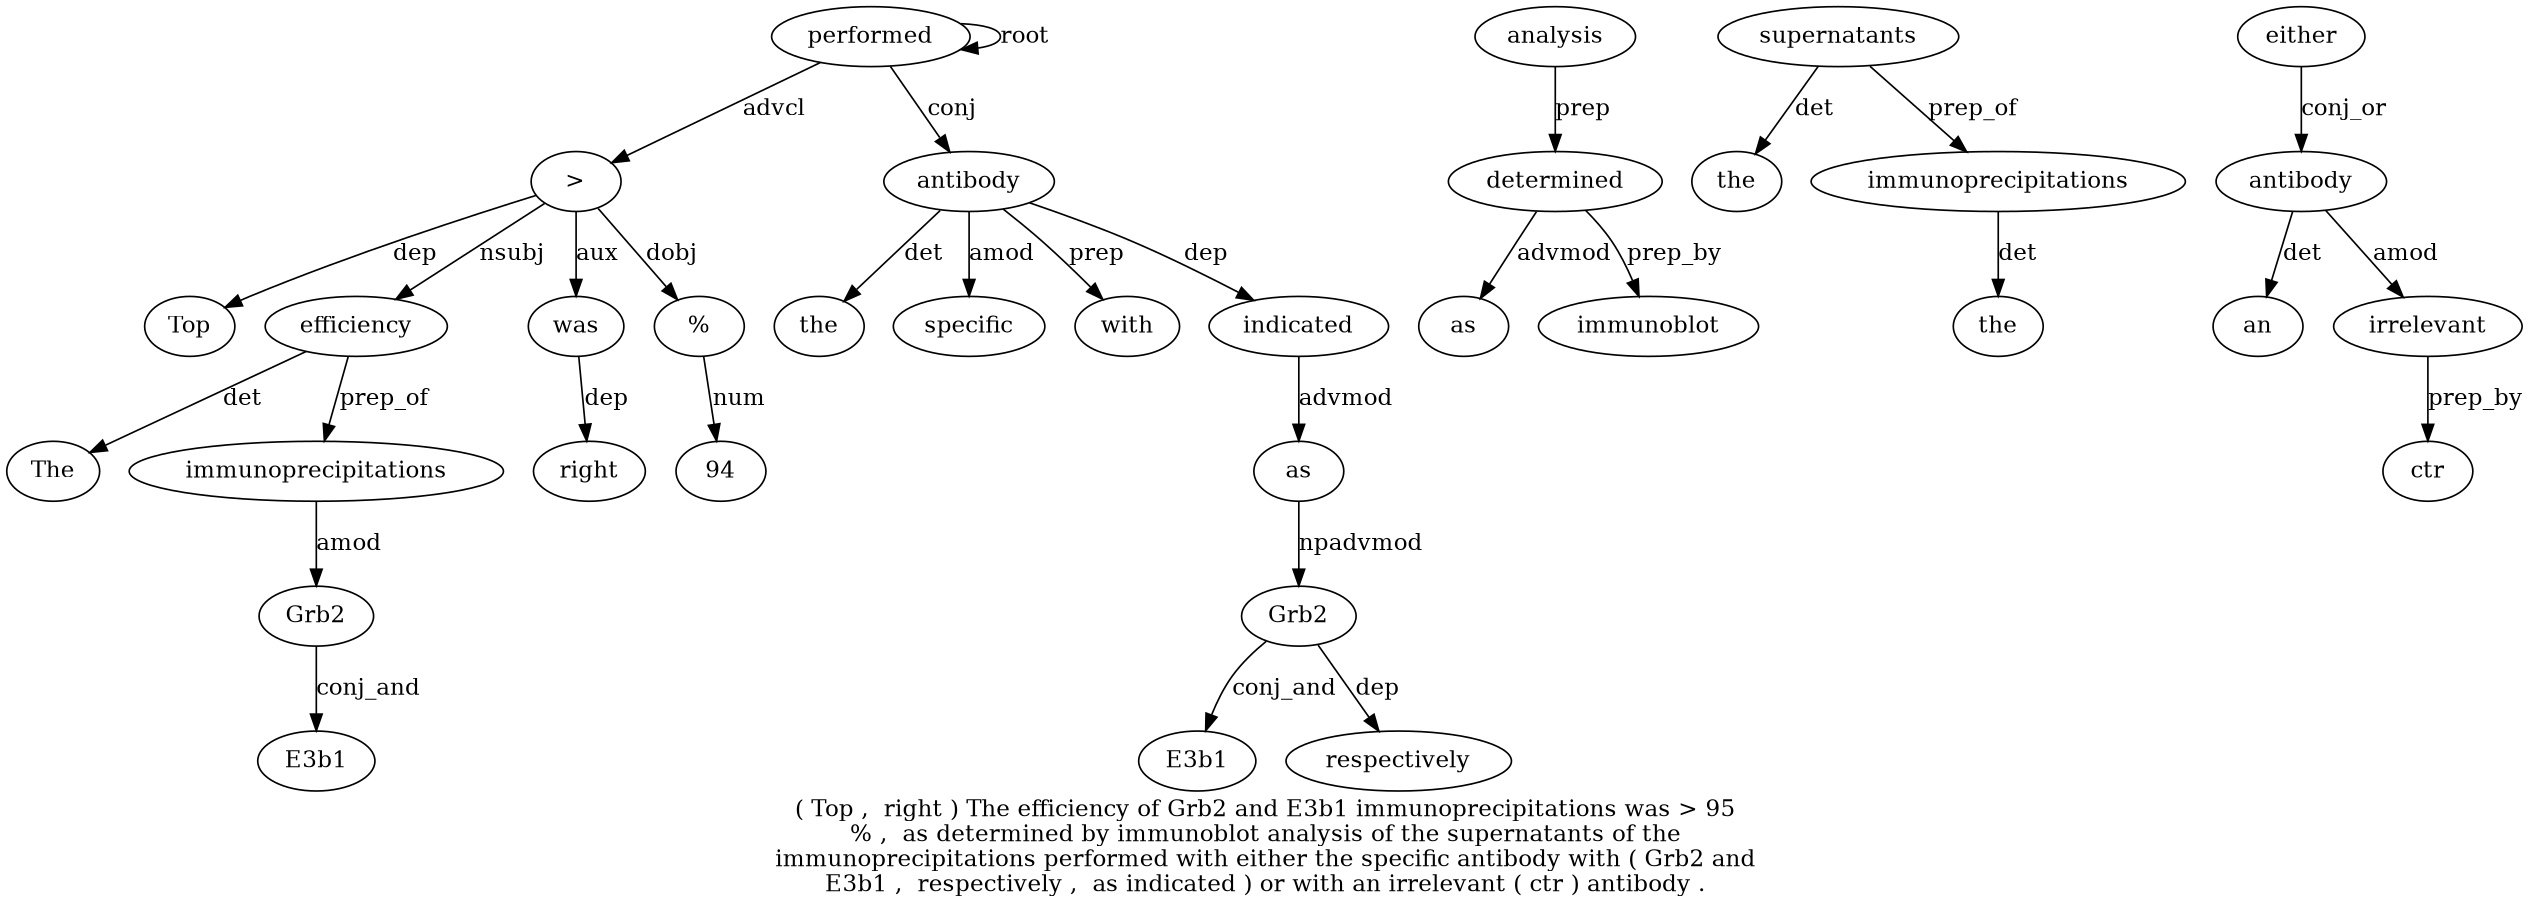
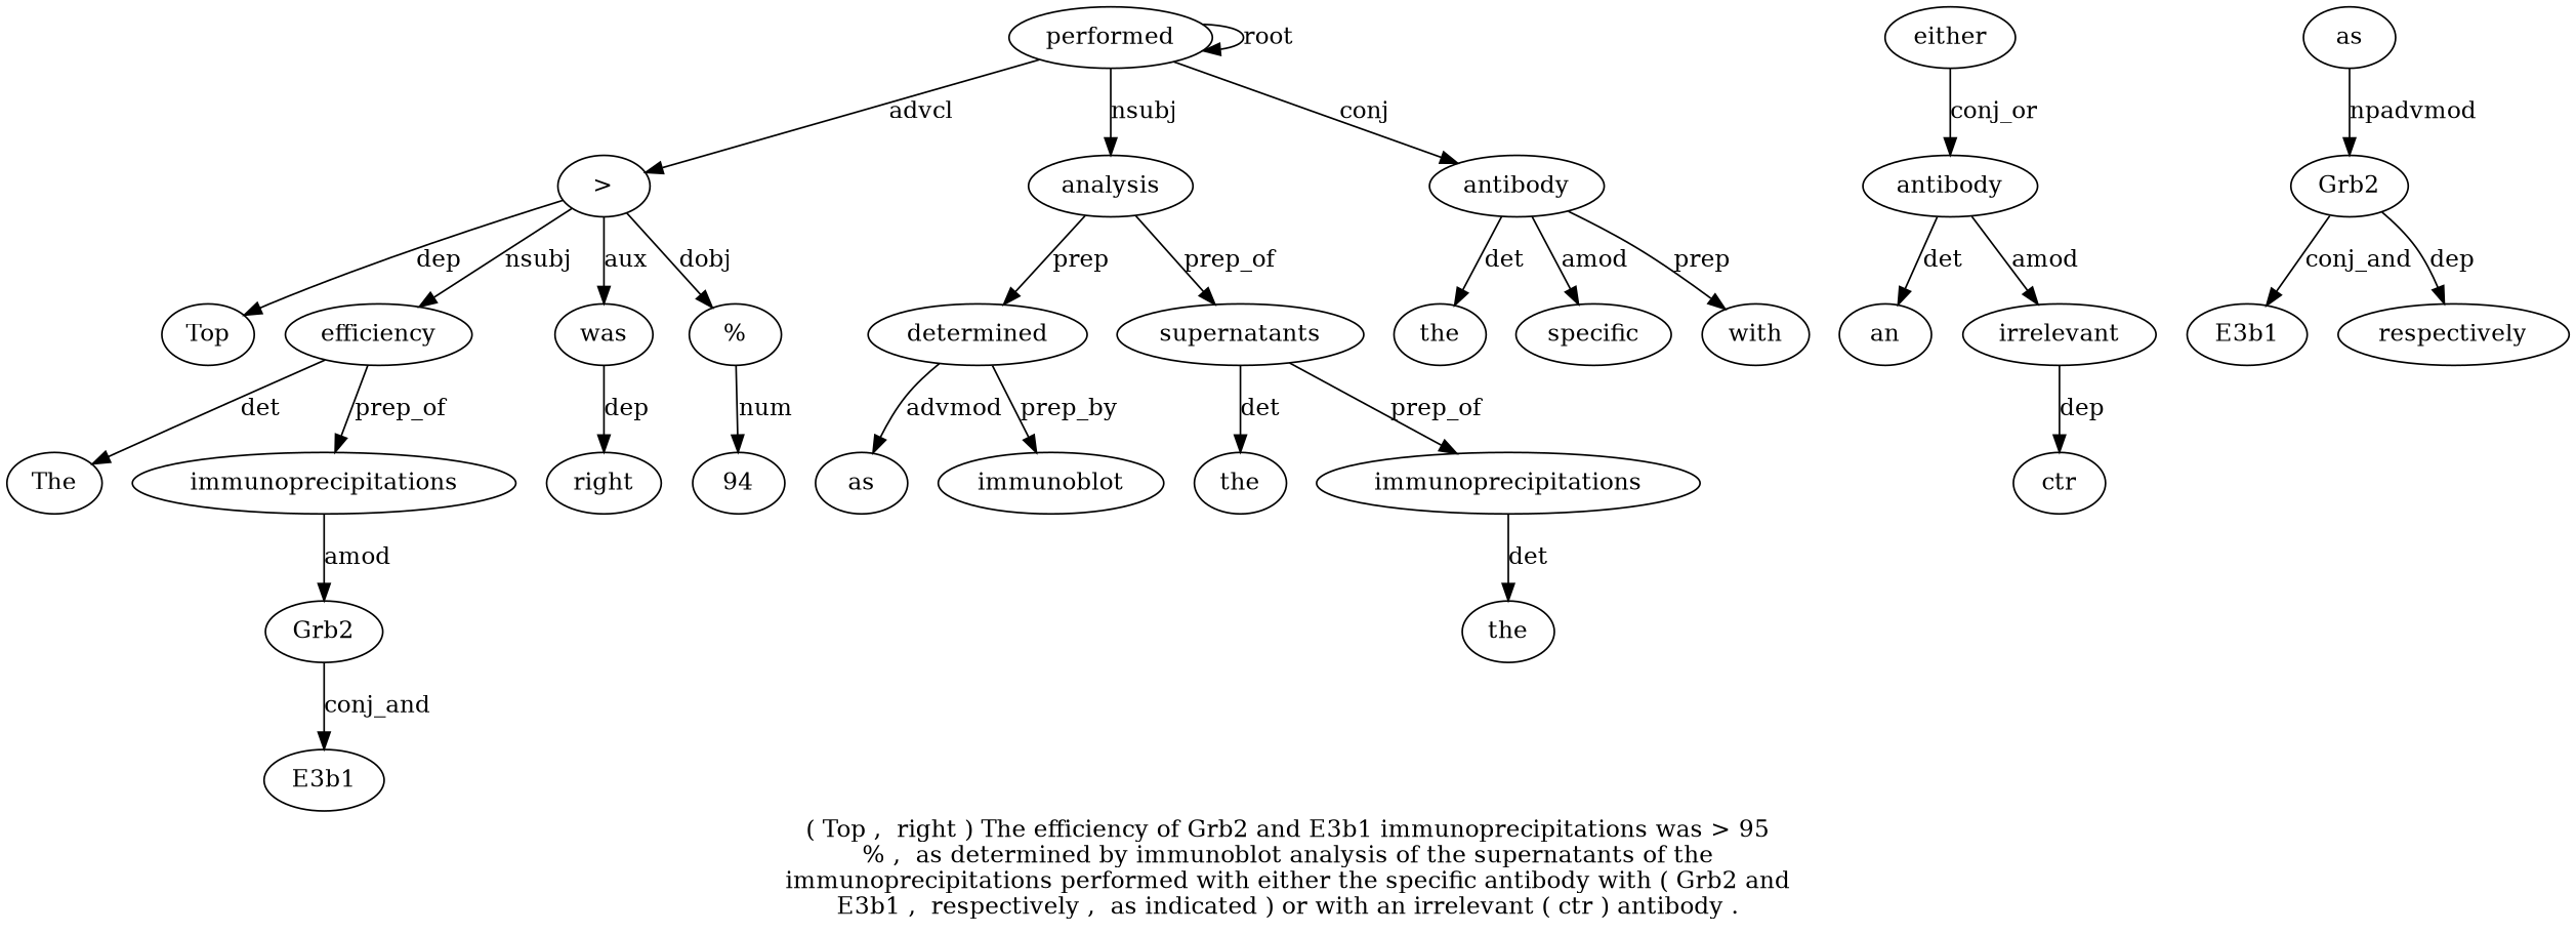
  digraph {
    label="( Top ,  right ) The efficiency of Grb2 and E3b1 immunoprecipitations was > 95\n% ,  as determined by immunoblot analysis of the supernatants of the\nimmunoprecipitations performed with either the specific antibody with ( Grb2 and\nE3b1 ,  respectively ,  as indicated ) or with an irrelevant ( ctr ) antibody ."
    node [fillcolor=white style=filled]
    n1 [label=">"]
    n2 [label=Top]
    n3 [label=efficiency]
    n4 [label=was]
    n5 [label="%"]
    n6 [label=The]
    n7 [label=immunoprecipitations]
    n8 [label=right]
    n9 [label=94]
    n10 [label=Grb2]
    n11 [label=E3b1]
    n12 [label=performed]
    n13 [label=analysis]
    n14 [label=antibody]
    n15 [label=determined]
    n16 [label=supernatants]
    n17 [label=either]
    n18 [label=antibody]
    n19 [label=the]
    n20 [label=specific]
    n21 [label=with]
-   n22 [label=indicated]
    n23 [label=as]
    n24 [label=immunoblot]
    n25 [label=the]
    n26 [label=immunoprecipitations]
    n27 [label=the]
    n28 [label=an]
    n29 [label=irrelevant]
    n30 [label=as]
    n31 [label=Grb2]
    n32 [label=E3b1]
    n33 [label=respectively]
    n34 [label=ctr]
    n1 -> n2 [label=dep]
    n1 -> n3 [label=nsubj]
    n1 -> n4 [label=aux]
    n1 -> n5 [label=dobj]
    n3 -> n6 [label=det]
    n3 -> n7 [label=prep_of]
    n4 -> n8 [label=dep]
    n5 -> n9 [label=num]
    n7 -> n10 [label=amod]
    n10 -> n11 [label=conj_and]
    n12 -> n1 [label=advcl]
    n12 -> n12 [label=root]
+   n12 -> n13 [label=nsubj]
    n12 -> n14 [label=conj]
    n13 -> n15 [label=prep]
+   n13 -> n16 [label=prep_of]
    n14 -> n19 [label=det]
    n14 -> n20 [label=amod]
    n14 -> n21 [label=prep]
-   n14 -> n22 [label=dep]
    n15 -> n23 [label=advmod]
    n15 -> n24 [label=prep_by]
    n16 -> n25 [label=det]
    n16 -> n26 [label=prep_of]
    n17 -> n18 [label=conj_or]
    n18 -> n28 [label=det]
    n18 -> n29 [label=amod]
-   n22 -> n30 [label=advmod]
    n26 -> n27 [label=det]
-   n29 -> n34 [label=prep_by]
+   n29 -> n34 [label=dep]
    n30 -> n31 [label=npadvmod]
    n31 -> n32 [label=conj_and]
    n31 -> n33 [label=dep]
  }
